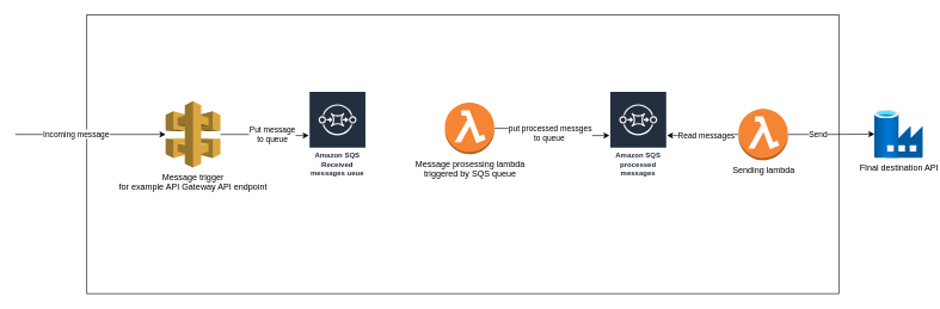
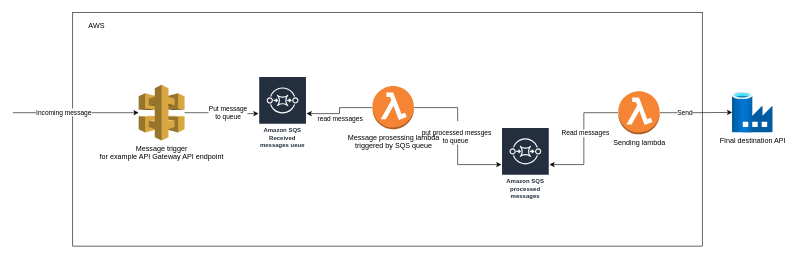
  <mxCell id="0" />
  <mxCell id="1" parent="0" />
  <mxCell id="2" value="" style="rounded=0;whiteSpace=wrap;html=1;" vertex="1" parent="1"><mxGeometry x="120" y="20" width="1050" height="390" as="geometry" /></mxCell>
  <mxCell id="3" value="Amazon SQS&lt;div&gt;Received messages ueue&lt;/div&gt;" style="sketch=0;outlineConnect=0;fontColor=#232F3E;gradientColor=none;strokeColor=#ffffff;fillColor=#232F3E;dashed=0;verticalLabelPosition=middle;verticalAlign=bottom;align=center;html=1;whiteSpace=wrap;fontSize=10;fontStyle=1;spacing=3;shape=mxgraph.aws4.productIcon;prIcon=mxgraph.aws4.sqs;" parent="1" vertex="1"><mxGeometry x="430" y="127" width="80" height="124" as="geometry" /></mxCell>
+ <mxCell id="4" style="edgeStyle=orthogonalEdgeStyle;rounded=0;orthogonalLoop=1;jettySize=auto;html=1;" edge="1" parent="1" source="8" target="3"><mxGeometry relative="1" as="geometry" /></mxCell>
+ <mxCell id="5" value="read messages" style="edgeLabel;html=1;align=center;verticalAlign=middle;resizable=0;points=[];" vertex="1" connectable="0" parent="4"><mxGeometry x="-0.018" relative="1" as="geometry"><mxPoint y="14" as="offset" /></mxGeometry></mxCell>
  <mxCell id="6" style="edgeStyle=orthogonalEdgeStyle;rounded=0;orthogonalLoop=1;jettySize=auto;html=1;exitX=1;exitY=0.5;exitDx=0;exitDy=0;exitPerimeter=0;" edge="1" parent="1" source="8" target="15"><mxGeometry relative="1" as="geometry" /></mxCell>
  <mxCell id="7" value="&lt;div&gt;&lt;br&gt;&lt;/div&gt;put processed messges&lt;div&gt;to queue&amp;nbsp;&lt;/div&gt;" style="edgeLabel;html=1;align=center;verticalAlign=middle;resizable=0;points=[];" vertex="1" connectable="0" parent="6"><mxGeometry x="-0.05" y="-3" relative="1" as="geometry"><mxPoint as="offset" /></mxGeometry></mxCell>
  <mxCell id="8" value="Message prosessing lambda&lt;div&gt;triggered by SQS queue&lt;/div&gt;" style="outlineConnect=0;dashed=0;verticalLabelPosition=bottom;verticalAlign=top;align=center;html=1;shape=mxgraph.aws3.lambda_function;fillColor=#F58534;gradientColor=none;" parent="1" vertex="1"><mxGeometry x="620" y="143" width="69" height="72" as="geometry" /></mxCell>
  <mxCell id="9" style="edgeStyle=orthogonalEdgeStyle;rounded=0;orthogonalLoop=1;jettySize=auto;html=1;" edge="1" parent="1" source="13" target="14"><mxGeometry relative="1" as="geometry" /></mxCell>
  <mxCell id="10" value="Send" style="edgeLabel;html=1;align=center;verticalAlign=middle;resizable=0;points=[];" vertex="1" connectable="0" parent="9"><mxGeometry x="-0.062" relative="1" as="geometry"><mxPoint x="-16" as="offset" /></mxGeometry></mxCell>
  <mxCell id="11" style="edgeStyle=orthogonalEdgeStyle;rounded=0;orthogonalLoop=1;jettySize=auto;html=1;" edge="1" parent="1" source="13" target="15"><mxGeometry relative="1" as="geometry" /></mxCell>
  <mxCell id="12" value="Read messages" style="edgeLabel;html=1;align=center;verticalAlign=middle;resizable=0;points=[];" vertex="1" connectable="0" parent="11"><mxGeometry x="-0.1" y="2" relative="1" as="geometry"><mxPoint as="offset" /></mxGeometry></mxCell>
  <mxCell id="13" value="Sending lambda" style="outlineConnect=0;dashed=0;verticalLabelPosition=bottom;verticalAlign=top;align=center;html=1;shape=mxgraph.aws3.lambda_function;fillColor=#F58534;gradientColor=none;" vertex="1" parent="1"><mxGeometry x="1030" y="151.5" width="69" height="72" as="geometry" /></mxCell>
  <mxCell id="14" value="FInal destination API" style="image;aspect=fixed;html=1;points=[];align=center;fontSize=12;image=img/lib/azure2/databases/Data_Factory.svg;" vertex="1" parent="1"><mxGeometry x="1220" y="153" width="68" height="68" as="geometry" /></mxCell>
- <mxCell id="15" value="Amazon SQS&lt;div&gt;processed messages&lt;/div&gt;" style="sketch=0;outlineConnect=0;fontColor=#232F3E;gradientColor=none;strokeColor=#ffffff;fillColor=#232F3E;dashed=0;verticalLabelPosition=middle;verticalAlign=bottom;align=center;html=1;whiteSpace=wrap;fontSize=10;fontStyle=1;spacing=3;shape=mxgraph.aws4.productIcon;prIcon=mxgraph.aws4.sqs;" vertex="1" parent="1"><mxGeometry x="850" y="127" width="80" height="124" as="geometry" /></mxCell>
+ <mxCell id="15" value="Amazon SQS&lt;div&gt;processed messages&lt;/div&gt;" style="sketch=0;outlineConnect=0;fontColor=#232F3E;gradientColor=none;strokeColor=#ffffff;fillColor=#232F3E;dashed=0;verticalLabelPosition=middle;verticalAlign=bottom;align=center;html=1;whiteSpace=wrap;fontSize=10;fontStyle=1;spacing=3;shape=mxgraph.aws4.productIcon;prIcon=mxgraph.aws4.sqs;" vertex="1" parent="1"><mxGeometry x="835" y="212" width="80" height="124" as="geometry" /></mxCell>
  <mxCell id="16" style="edgeStyle=orthogonalEdgeStyle;rounded=0;orthogonalLoop=1;jettySize=auto;html=1;" edge="1" parent="1" source="20" target="3"><mxGeometry relative="1" as="geometry" /></mxCell>
  <mxCell id="17" value="Put message&lt;div&gt;to queue&lt;/div&gt;" style="edgeLabel;html=1;align=center;verticalAlign=middle;resizable=0;points=[];" vertex="1" connectable="0" parent="16"><mxGeometry x="0.166" y="2" relative="1" as="geometry"><mxPoint as="offset" /></mxGeometry></mxCell>
  <mxCell id="18" style="edgeStyle=orthogonalEdgeStyle;rounded=0;orthogonalLoop=1;jettySize=auto;html=1;startArrow=classic;startFill=1;endArrow=none;endFill=0;" edge="1" parent="1" source="20"><mxGeometry relative="1" as="geometry"><mxPoint x="20" y="187.5" as="targetPoint" /></mxGeometry></mxCell>
  <mxCell id="19" value="Incoming message" style="edgeLabel;html=1;align=center;verticalAlign=middle;resizable=0;points=[];" vertex="1" connectable="0" parent="18"><mxGeometry x="0.197" y="-1" relative="1" as="geometry"><mxPoint as="offset" /></mxGeometry></mxCell>
  <mxCell id="20" value="Message trigger&lt;div&gt;for example API Gateway API endpoint&lt;/div&gt;" style="outlineConnect=0;dashed=0;verticalLabelPosition=bottom;verticalAlign=top;align=center;html=1;shape=mxgraph.aws3.api_gateway;fillColor=#D9A741;gradientColor=none;" vertex="1" parent="1"><mxGeometry x="230" y="141" width="76.5" height="93" as="geometry" /></mxCell>
+ <mxCell id="21" value="AWS" style="text;html=1;align=center;verticalAlign=middle;whiteSpace=wrap;rounded=0;" vertex="1" parent="1"><mxGeometry x="130" y="27" width="60" height="30" as="geometry" /></mxCell>
